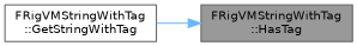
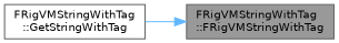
  digraph {
    rankdir=RL
    node [fontname=Helvetica fontsize=10 shape=box style=filled]
-   n1 [color=gray40 fillcolor=grey60 fontcolor=black height=0.2 label="FRigVMStringWithTag\l::HasTag" width=0.4]
+   n1 [color=gray40 fillcolor=grey60 fontcolor=black height=0.2 label="FRigVMStringWithTag\l::FRigVMStringWithTag" width=0.4]
    n2 [color=grey40 fillcolor=white height=0.2 label="FRigVMStringWithTag\l::GetStringWithTag" width=0.4]
    n1 -> n2 [color=steelblue1 dir=back fontname=Helvetica fontsize=10 labelfontname=Helvetica labelfontsize=10 style=solid]
  }
